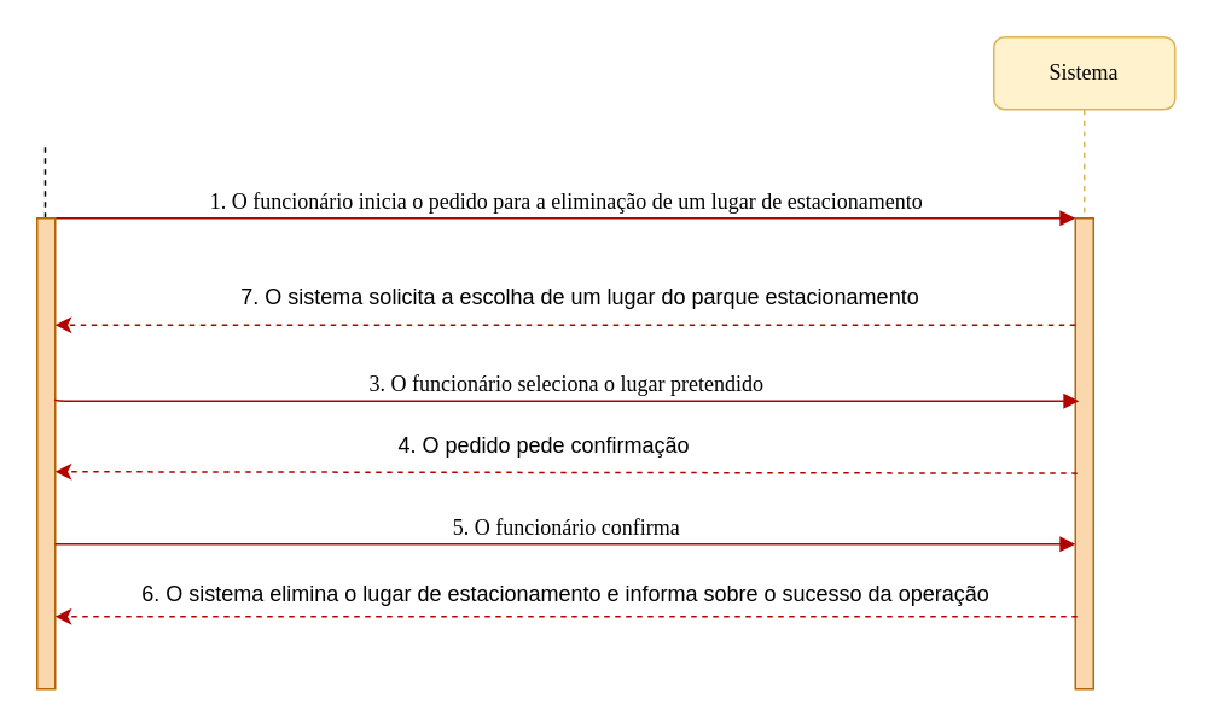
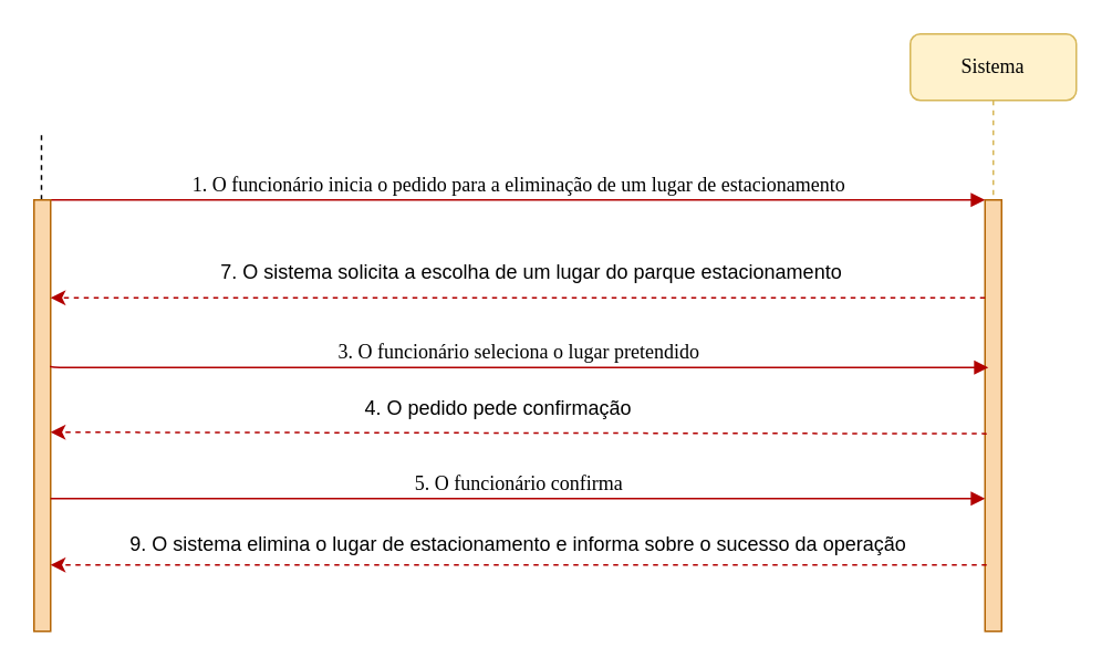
  <mxCell id="0" />
  <mxCell id="1" parent="0" />
  <mxCell id="2" value="Sistema" style="shape=umlLifeline;perimeter=lifelinePerimeter;whiteSpace=wrap;html=1;container=1;collapsible=0;recursiveResize=0;outlineConnect=0;rounded=1;shadow=0;comic=0;labelBackgroundColor=none;strokeWidth=1;fontFamily=Verdana;fontSize=12;align=center;fillColor=#fff2cc;strokeColor=#d6b656;" parent="1" vertex="1"><mxGeometry x="548" y="20" width="100" height="360" as="geometry" /></mxCell>
  <mxCell id="3" value="" style="html=1;points=[];perimeter=orthogonalPerimeter;rounded=0;shadow=0;comic=0;labelBackgroundColor=none;strokeWidth=1;fontFamily=Verdana;fontSize=12;align=center;fillColor=#fad7ac;strokeColor=#b46504;" parent="2" vertex="1"><mxGeometry x="45" y="100" width="10" height="260" as="geometry" /></mxCell>
  <mxCell id="4" value="1. O funcionário inicia o pedido para a eliminação de um lugar de estacionamento" style="html=1;verticalAlign=bottom;endArrow=block;entryX=0;entryY=0;labelBackgroundColor=none;fontFamily=Verdana;fontSize=12;edgeStyle=elbowEdgeStyle;elbow=vertical;exitX=1;exitY=0;exitDx=0;exitDy=0;exitPerimeter=0;fillColor=#e51400;strokeColor=#B20000;" parent="1" source="6" target="3" edge="1"><mxGeometry relative="1" as="geometry"><mxPoint x="53" y="120" as="sourcePoint" /></mxGeometry></mxCell>
  <mxCell id="5" value="" style="endArrow=none;dashed=1;html=1;" edge="1" parent="1"><mxGeometry width="50" height="50" relative="1" as="geometry"><mxPoint x="24.5" y="120" as="sourcePoint" /><mxPoint x="24.5" y="81" as="targetPoint" /></mxGeometry></mxCell>
  <mxCell id="6" value="" style="html=1;points=[];perimeter=orthogonalPerimeter;rounded=0;shadow=0;comic=0;labelBackgroundColor=none;strokeWidth=1;fontFamily=Verdana;fontSize=12;align=center;fillColor=#fad7ac;strokeColor=#b46504;" vertex="1" parent="1"><mxGeometry x="20" y="120" width="10" height="260" as="geometry" /></mxCell>
  <mxCell id="7" value="" style="endArrow=classic;html=1;dashed=1;entryX=1.6;entryY=0.227;entryDx=0;entryDy=0;entryPerimeter=0;fillColor=#e51400;strokeColor=#B20000;" edge="1" parent="1" source="3"><mxGeometry width="50" height="50" relative="1" as="geometry"><mxPoint x="535" y="179.02" as="sourcePoint" /><mxPoint x="30" y="179.02" as="targetPoint" /></mxGeometry></mxCell>
  <mxCell id="8" value="7. O sistema solicita a escolha de um lugar do parque estacionamento" style="text;html=1;strokeColor=none;fillColor=none;align=center;verticalAlign=middle;whiteSpace=wrap;rounded=0;" vertex="1" parent="1"><mxGeometry x="75" y="154" width="490" height="20" as="geometry" /></mxCell>
  <mxCell id="9" value="3. O funcionário seleciona o lugar pretendido" style="html=1;verticalAlign=bottom;endArrow=block;entryX=0.2;entryY=0.392;labelBackgroundColor=none;fontFamily=Verdana;fontSize=12;edgeStyle=elbowEdgeStyle;elbow=vertical;exitX=1;exitY=0;exitDx=0;exitDy=0;exitPerimeter=0;fillColor=#e51400;strokeColor=#B20000;entryDx=0;entryDy=0;entryPerimeter=0;" edge="1" parent="1" target="3"><mxGeometry relative="1" as="geometry"><mxPoint x="30" y="220" as="sourcePoint" /><mxPoint x="533" y="220" as="targetPoint" /></mxGeometry></mxCell>
  <mxCell id="10" value="" style="endArrow=classic;html=1;dashed=1;entryX=1.6;entryY=0.227;entryDx=0;entryDy=0;entryPerimeter=0;exitX=0.1;exitY=0.542;exitDx=0;exitDy=0;exitPerimeter=0;fillColor=#e51400;strokeColor=#B20000;" edge="1" parent="1" source="3"><mxGeometry width="50" height="50" relative="1" as="geometry"><mxPoint x="535" y="260" as="sourcePoint" /><mxPoint x="30" y="260" as="targetPoint" /></mxGeometry></mxCell>
  <mxCell id="11" value="4. O pedido pede confirmação" style="text;html=1;strokeColor=none;fillColor=none;align=center;verticalAlign=middle;whiteSpace=wrap;rounded=0;" vertex="1" parent="1"><mxGeometry x="55" y="236" width="490" height="20" as="geometry" /></mxCell>
  <mxCell id="12" value="5. O funcionário confirma" style="html=1;verticalAlign=bottom;endArrow=block;labelBackgroundColor=none;fontFamily=Verdana;fontSize=12;edgeStyle=elbowEdgeStyle;elbow=vertical;exitX=1;exitY=0;exitDx=0;exitDy=0;exitPerimeter=0;fillColor=#e51400;strokeColor=#B20000;entryX=0;entryY=0.696;entryDx=0;entryDy=0;entryPerimeter=0;" edge="1" parent="1" target="3"><mxGeometry relative="1" as="geometry"><mxPoint x="30" y="300" as="sourcePoint" /><mxPoint x="588" y="300" as="targetPoint" /></mxGeometry></mxCell>
  <mxCell id="13" value="" style="endArrow=classic;html=1;dashed=1;entryX=1.6;entryY=0.227;entryDx=0;entryDy=0;entryPerimeter=0;exitX=0.1;exitY=0.846;exitDx=0;exitDy=0;exitPerimeter=0;fillColor=#e51400;strokeColor=#B20000;" edge="1" parent="1" source="3"><mxGeometry width="50" height="50" relative="1" as="geometry"><mxPoint x="535" y="340" as="sourcePoint" /><mxPoint x="30" y="340" as="targetPoint" /></mxGeometry></mxCell>
- <mxCell id="14" value="6. O sistema elimina o lugar de estacionamento e informa sobre o sucesso da operação" style="text;html=1;strokeColor=none;fillColor=none;align=center;verticalAlign=middle;whiteSpace=wrap;rounded=0;" vertex="1" parent="1"><mxGeometry x="37" y="318" width="550" height="20" as="geometry" /></mxCell>
+ <mxCell id="14" value="9. O sistema elimina o lugar de estacionamento e informa sobre o sucesso da operação" style="text;html=1;strokeColor=none;fillColor=none;align=center;verticalAlign=middle;whiteSpace=wrap;rounded=0;" vertex="1" parent="1"><mxGeometry x="37" y="318" width="550" height="20" as="geometry" /></mxCell>
